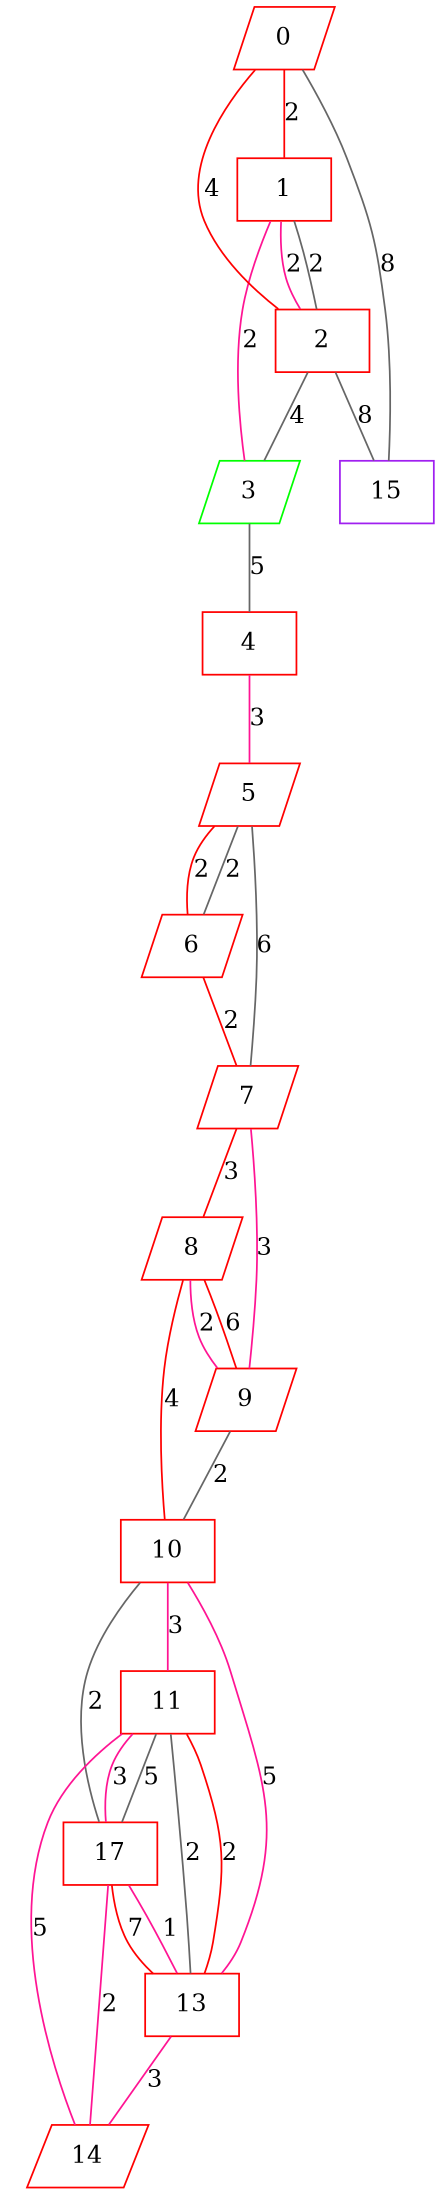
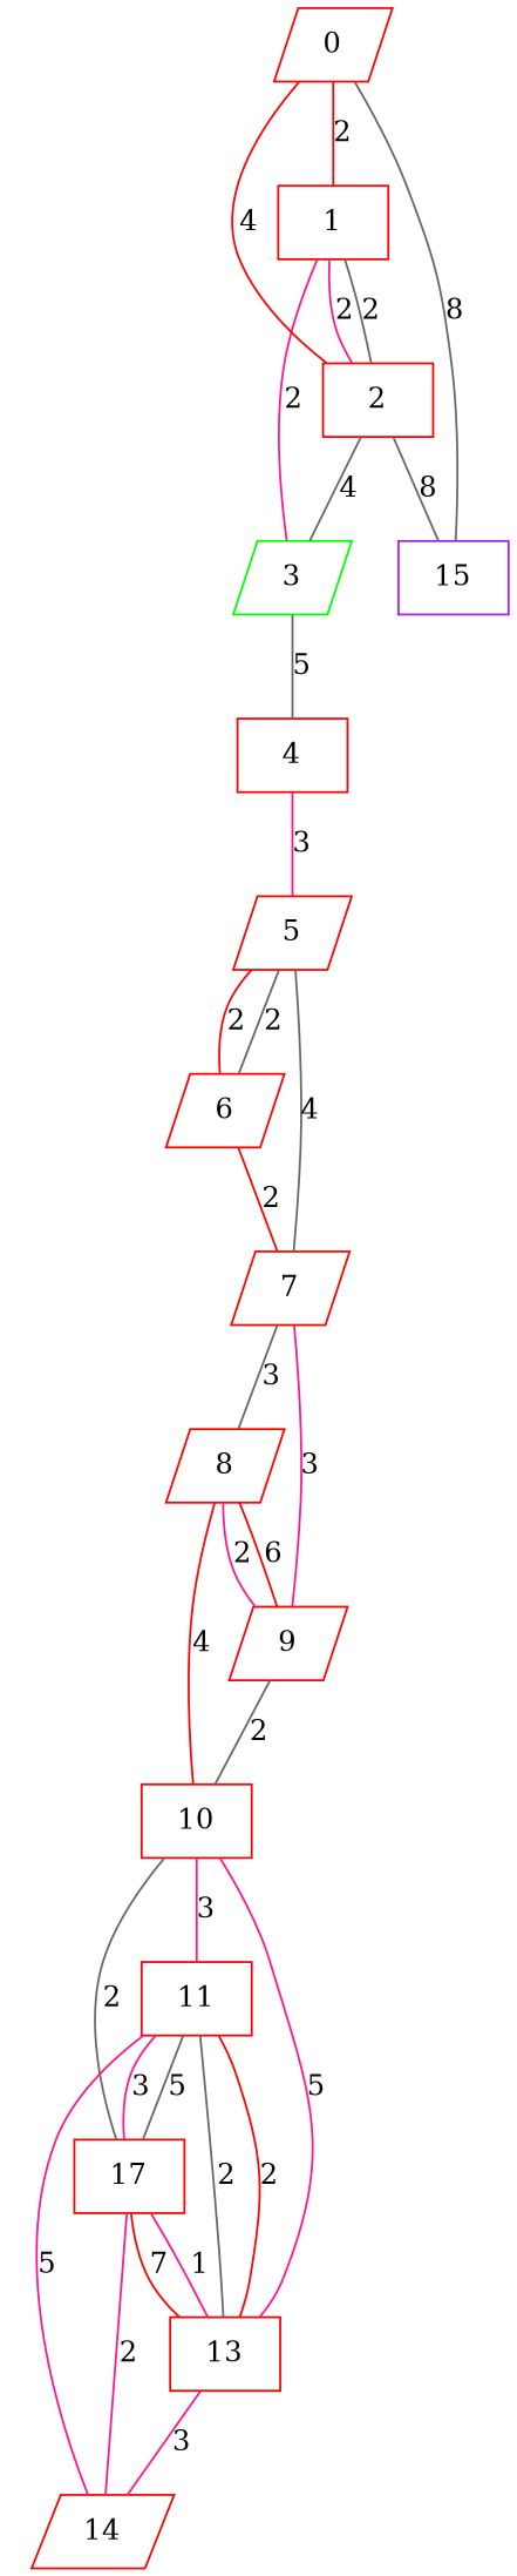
  graph {
    node [color=red shape=box weight=1]
    edge [color=deeppink]
    1
    0 [shape=parallelogram]
    2
    15 [color=purple weight=4]
    3 [color=green shape=parallelogram weight=2]
    4
    5 [shape=parallelogram]
    6 [shape=parallelogram]
    7 [shape=parallelogram]
    8 [shape=parallelogram]
    9 [shape=parallelogram]
    10
    11
    n14 [label=17]
    13
    14 [shape=parallelogram]
    1 -- 2 [label=2]
    1 -- 2 [color=gray40 label=2]
    1 -- 3 [label=2]
    0 -- 1 [color=red label=2]
    0 -- 2 [color=red label=4]
    0 -- 15 [color=gray40 label=8]
    2 -- 15 [color=gray40 label=8]
    2 -- 3 [color=gray40 label=4]
    3 -- 4 [color=gray40 label=5]
    4 -- 5 [label=3]
    5 -- 6 [color=gray40 label=2]
    5 -- 6 [color=red label=2]
-   5 -- 7 [color=gray40 label=6]
+   5 -- 7 [color=gray40 label=4]
    6 -- 7 [color=red label=2]
-   7 -- 8 [color=red label=3]
+   7 -- 8 [color=gray40 label=3]
    7 -- 9 [label=3]
    8 -- 9 [label=2]
    8 -- 9 [color=red label=6]
    8 -- 10 [color=red label=4]
    9 -- 10 [color=gray40 label=2]
    10 -- 11 [label=3]
    10 -- n14 [color=gray40 label=2]
    10 -- 13 [label=5]
    11 -- n14 [label=3]
    11 -- n14 [color=gray40 label=5]
    11 -- 13 [color=gray40 label=2]
    11 -- 13 [color=red label=2]
    11 -- 14 [label=5]
    n14 -- 13 [label=1]
    n14 -- 13 [color=red label=7]
    n14 -- 14 [label=2]
    13 -- 14 [label=3]
  }
